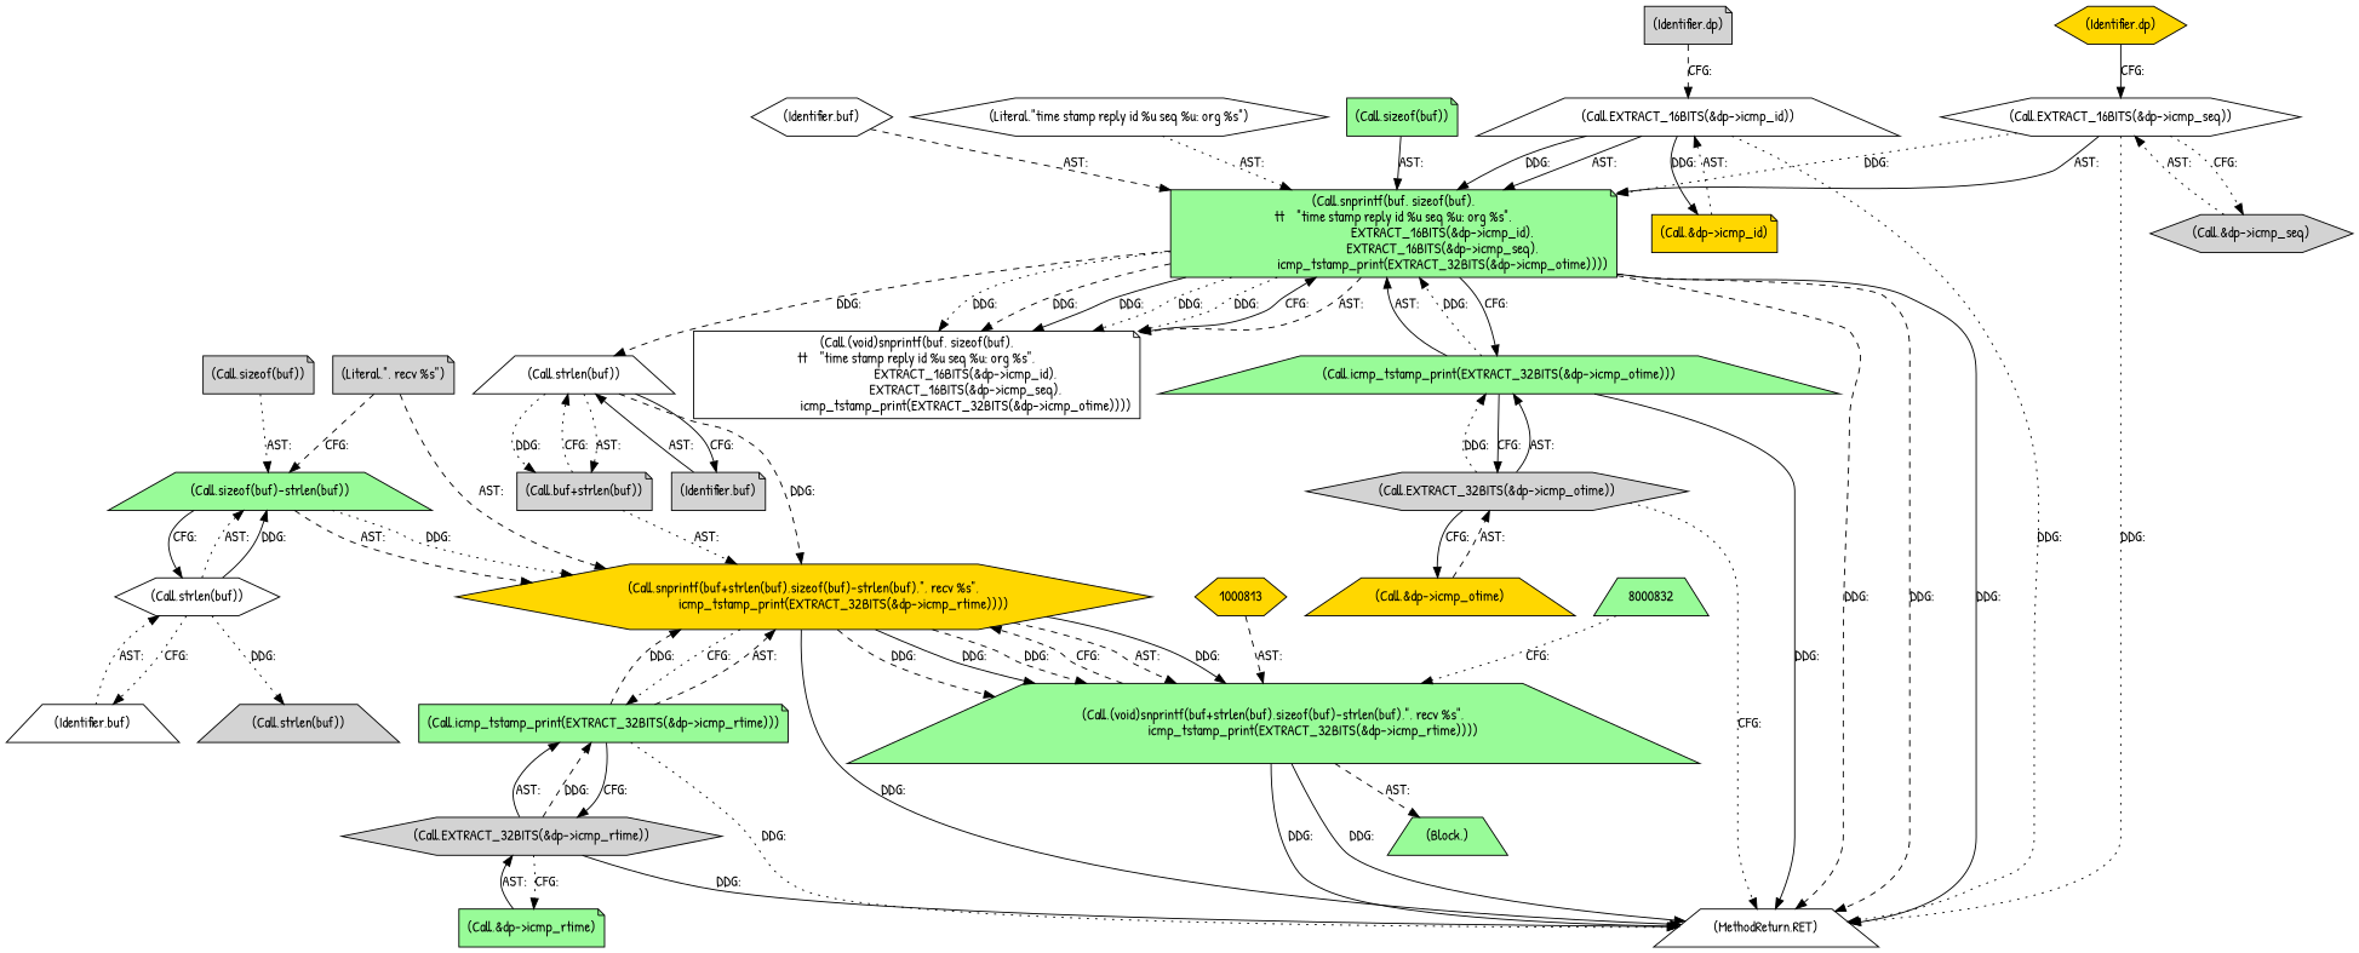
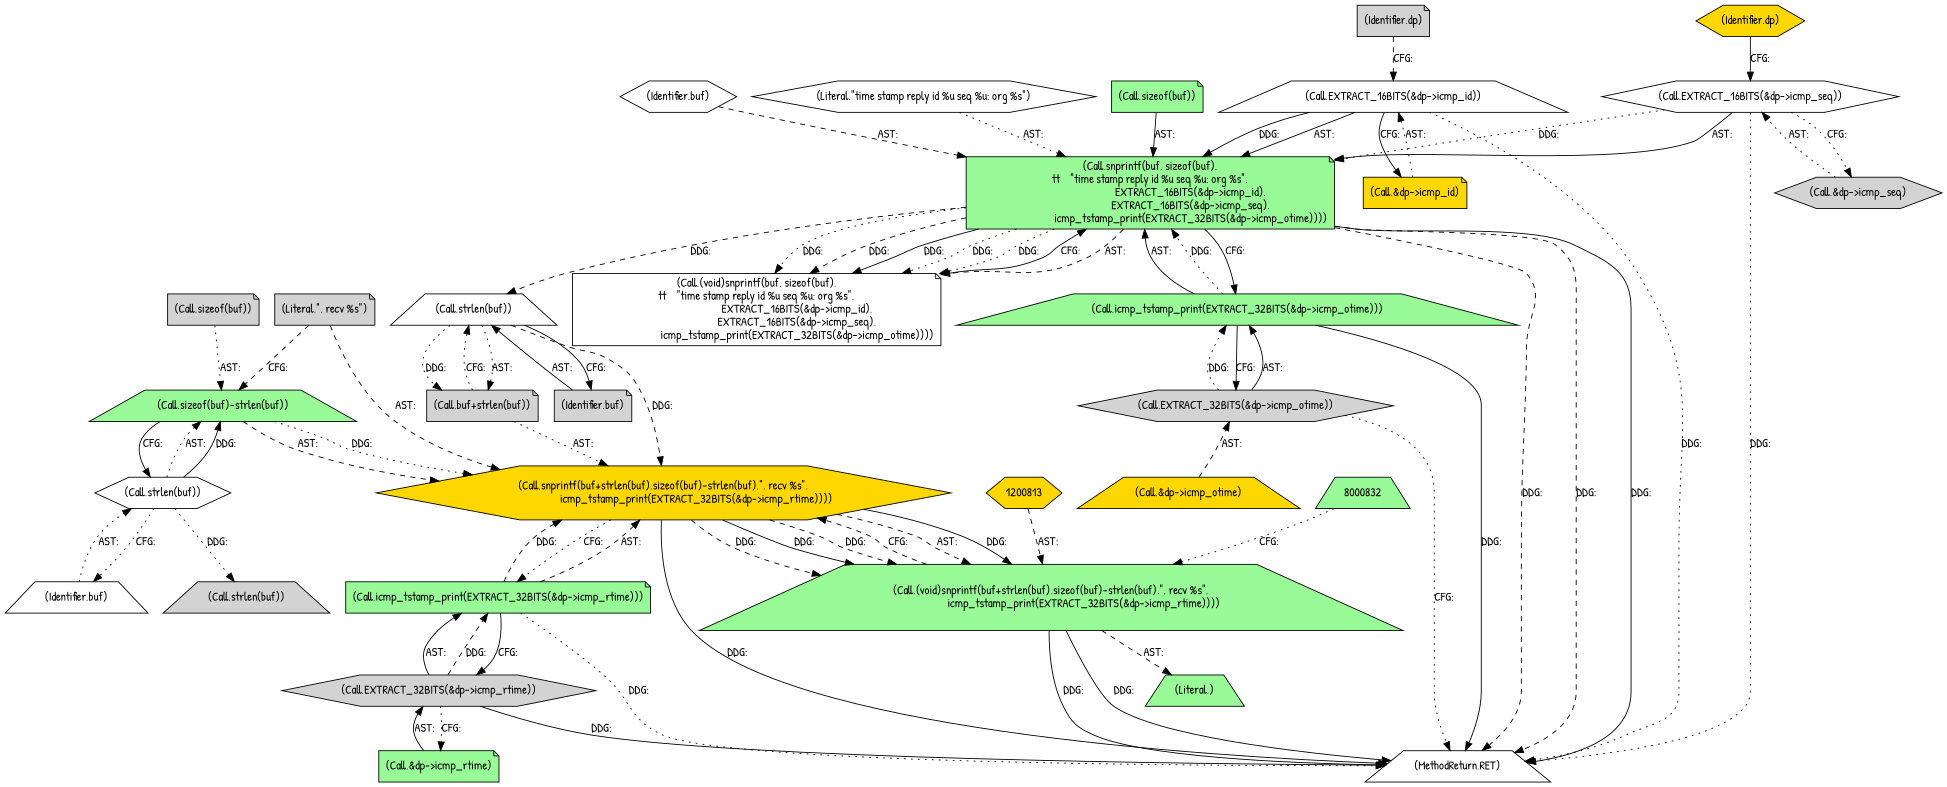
  digraph {
    fontname="Patrick Hand"
    node [fillcolor=palegreen fontname="Patrick Hand" shape=note style=filled]
    edge [fontname="Patrick Hand" style=solid]
    n1 [fillcolor=gold label="(Call,snprintf(buf+strlen(buf),sizeof(buf)-strlen(buf),\", recv %s\",\n                         icmp_tstamp_print(EXTRACT_32BITS(&dp->icmp_rtime))))" shape=hexagon]
    n2 [label="(Call,icmp_tstamp_print(EXTRACT_32BITS(&dp->icmp_rtime)))"]
    n3 [label="(Call,(void)snprintf(buf+strlen(buf),sizeof(buf)-strlen(buf),\", recv %s\",\n                         icmp_tstamp_print(EXTRACT_32BITS(&dp->icmp_rtime))))" shape=trapezium]
    n4 [fillcolor=white label="(MethodReturn,RET)" shape=trapezium]
    n5 [fillcolor=lightgrey label="(Call,EXTRACT_32BITS(&dp->icmp_rtime))" shape=hexagon]
-   n6 [label="(Block,)" shape=trapezium]
+   n6 [label="(Literal,)" shape=trapezium]
    n7 [fillcolor=white label="(Call,strlen(buf))" shape=trapezium]
    n8 [fillcolor=lightgrey label="(Identifier,buf)"]
    n9 [fillcolor=lightgrey label="(Call,buf+strlen(buf))"]
    n10 [label="(Call,snprintf(buf, sizeof(buf),\n\t\t    \"time stamp reply id %u seq %u: org %s\",\n                               EXTRACT_16BITS(&dp->icmp_id),\n                               EXTRACT_16BITS(&dp->icmp_seq),\n                               icmp_tstamp_print(EXTRACT_32BITS(&dp->icmp_otime))))"]
    n11 [label="(Call,icmp_tstamp_print(EXTRACT_32BITS(&dp->icmp_otime)))" shape=trapezium]
    n12 [fillcolor=white label="(Call,(void)snprintf(buf, sizeof(buf),\n\t\t    \"time stamp reply id %u seq %u: org %s\",\n                               EXTRACT_16BITS(&dp->icmp_id),\n                               EXTRACT_16BITS(&dp->icmp_seq),\n                               icmp_tstamp_print(EXTRACT_32BITS(&dp->icmp_otime))))"]
    n13 [fillcolor=lightgrey label="(Call,EXTRACT_32BITS(&dp->icmp_otime))" shape=hexagon]
    n14 [fillcolor=white label="(Call,EXTRACT_16BITS(&dp->icmp_id))" shape=trapezium]
    n15 [fillcolor=gold label="(Call,&dp->icmp_id)"]
    n16 [fillcolor=white label="(Call,EXTRACT_16BITS(&dp->icmp_seq))" shape=hexagon]
    n17 [fillcolor=lightgrey label="(Call,&dp->icmp_seq)" shape=hexagon]
    n18 [fillcolor=gold label="(Call,&dp->icmp_otime)" shape=trapezium]
    n19 [label="(Call,sizeof(buf)-strlen(buf))" shape=trapezium]
    n20 [fillcolor=white label="(Call,strlen(buf))" shape=hexagon]
    n21 [fillcolor=white label="(Identifier,buf)" shape=trapezium]
    n22 [fillcolor=lightgrey label="(Call,strlen(buf))" shape=trapezium]
    n23 [label="(Call,&dp->icmp_rtime)"]
    n24 [fillcolor=white label="(Literal,\"time stamp reply id %u seq %u: org %s\")" shape=hexagon]
    n25 [fillcolor=lightgrey label="(Identifier,dp)"]
    n26 [fillcolor=gold label="(Identifier,dp)" shape=hexagon]
    n27 [label="(Call,sizeof(buf))"]
    n28 [fillcolor=lightgrey label="(Call,sizeof(buf))"]
    n29 [fillcolor=white label="(Identifier,buf)" shape=hexagon]
    n30 [fillcolor=lightgrey label="(Literal,\", recv %s\")"]
-   1000813 [fillcolor=gold shape=hexagon]
+   1000813 [fillcolor=gold shape=hexagon label=1200813]
    n32 [label=8000832 shape=trapezium]
    n1 -> n2 [label="CFG: " style=dotted]
    n1 -> n3 [label="AST: " style=dashed]
    n1 -> n3 [label="DDG: "]
    n1 -> n3 [label="DDG: " style=dashed]
    n1 -> n3 [label="DDG: "]
    n1 -> n3 [label="DDG: " style=dashed]
    n1 -> n4 [label="DDG: "]
    n2 -> n1 [label="AST: " style=dashed]
    n2 -> n1 [label="DDG: " style=dashed]
    n2 -> n4 [label="DDG: " style=dotted]
    n2 -> n5 [label="CFG: "]
    n3 -> n1 [label="CFG: " style=dashed]
    n3 -> n4 [label="DDG: "]
    n3 -> n4 [label="DDG: "]
    n3 -> n6 [label="AST: " style=dashed]
    n5 -> n2 [label="AST: "]
    n5 -> n2 [label="DDG: " style=dashed]
    n5 -> n4 [label="DDG: "]
    n5 -> n23 [label="CFG: " style=dotted]
    n7 -> n1 [label="DDG: " style=dashed]
    n7 -> n8 [label="CFG: "]
    n7 -> n9 [label="AST: " style=dotted]
    n7 -> n9 [label="DDG: " style=dotted]
    n8 -> n7 [label="AST: "]
    n9 -> n1 [label="AST: " style=dotted]
    n9 -> n7 [label="CFG: " style=dotted]
    n10 -> n4 [label="DDG: " style=dashed]
    n10 -> n4 [label="DDG: "]
    n10 -> n4 [label="DDG: " style=dashed]
    n10 -> n7 [label="DDG: " style=dashed]
    n10 -> n11 [label="CFG: "]
    n10 -> n12 [label="AST: " style=dashed]
    n10 -> n12 [label="DDG: " style=dotted]
    n10 -> n12 [label="DDG: " style=dashed]
    n10 -> n12 [label="DDG: "]
    n10 -> n12 [label="DDG: " style=dotted]
    n10 -> n12 [label="DDG: " style=dotted]
    n11 -> n4 [label="DDG: "]
    n11 -> n10 [label="AST: "]
    n11 -> n10 [label="DDG: " style=dotted]
    n11 -> n13 [label="CFG: "]
    n12 -> n10 [label="CFG: "]
    n13 -> n4 [label="CFG: " style=dotted]
    n13 -> n11 [label="AST: "]
    n13 -> n11 [label="DDG: " style=dotted]
-   n13 -> n18 [label="CFG: "]
    n14 -> n4 [label="DDG: " style=dotted]
    n14 -> n10 [label="AST: "]
    n14 -> n10 [label="DDG: "]
-   n14 -> n15 [label="DDG: "]
+   n14 -> n15 [label="CFG: "]
    n15 -> n14 [label="AST: " style=dotted]
    n16 -> n4 [label="DDG: " style=dotted]
    n16 -> n10 [label="AST: "]
    n16 -> n10 [label="DDG: " style=dotted]
    n16 -> n17 [label="CFG: " style=dotted]
    n17 -> n16 [label="AST: " style=dotted]
    n18 -> n13 [label="AST: " style=dashed]
    n19 -> n1 [label="AST: " style=dashed]
    n19 -> n1 [label="DDG: " style=dotted]
    n19 -> n20 [label="CFG: "]
    n20 -> n19 [label="AST: " style=dotted]
    n20 -> n19 [label="DDG: "]
    n20 -> n21 [label="CFG: " style=dotted]
    n20 -> n22 [label="DDG: " style=dotted]
    n21 -> n20 [label="AST: " style=dotted]
    n23 -> n5 [label="AST: "]
    n24 -> n10 [label="AST: " style=dotted]
    n25 -> n14 [label="CFG: " style=dashed]
    n26 -> n16 [label="CFG: "]
    n27 -> n10 [label="AST: "]
    n28 -> n19 [label="AST: " style=dotted]
    n29 -> n10 [label="AST: " style=dashed]
    n30 -> n1 [label="AST: " style=dashed]
    n30 -> n19 [label="CFG: " style=dashed]
    1000813 -> n3 [label="AST: " style=dashed]
    n32 -> n3 [label="CFG: " style=dotted]
  }
